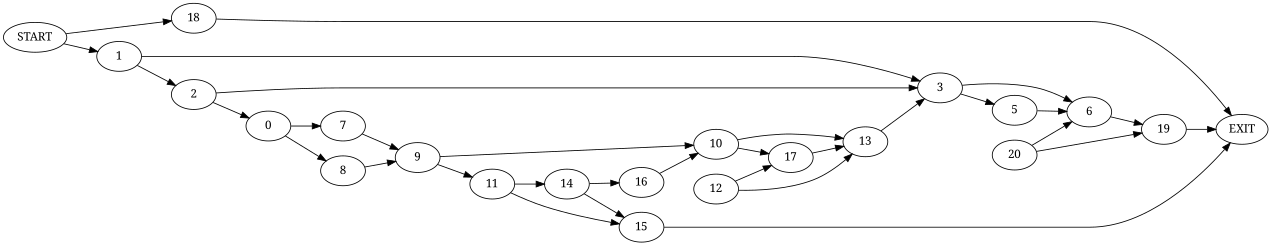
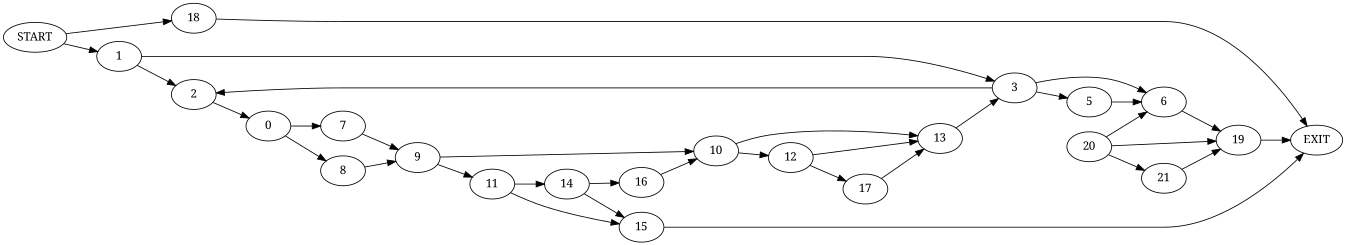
  digraph {
    fontname="Noto Serif"
    rankdir=LR
    node [fontname="Noto Serif"]
    edge [fontname="Noto Serif"]
    n1 [label=START]
    1
    18
    2
    3
    n6 [label=EXIT]
    n7 [label=0]
    5
    6
    7
    8
    19
    9
    20
+   21
    10
    11
    12
    13
    14
    15
    17
    16
    n1 -> 1
    n1 -> 18
    1 -> 2
    1 -> 3
    18 -> n6
-   2 -> 3
+   3 -> 2
    2 -> n7
    3 -> 5
    3 -> 6
    n7 -> 7
    n7 -> 8
    5 -> 6
    6 -> 19
    7 -> 9
    8 -> 9
    19 -> n6
    9 -> 10
    9 -> 11
    20 -> 6
    20 -> 19
-   10 -> 17
+   20 -> 21
+   21 -> 19
+   10 -> 12
    10 -> 13
    11 -> 14
    11 -> 15
    12 -> 13
    12 -> 17
    13 -> 3
    14 -> 15
    14 -> 16
    15 -> n6
    17 -> 13
    16 -> 10
  }
